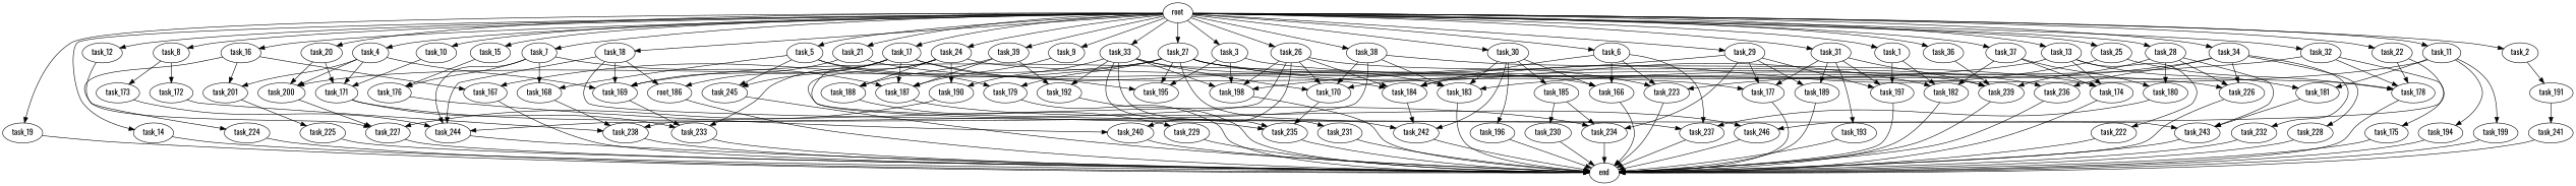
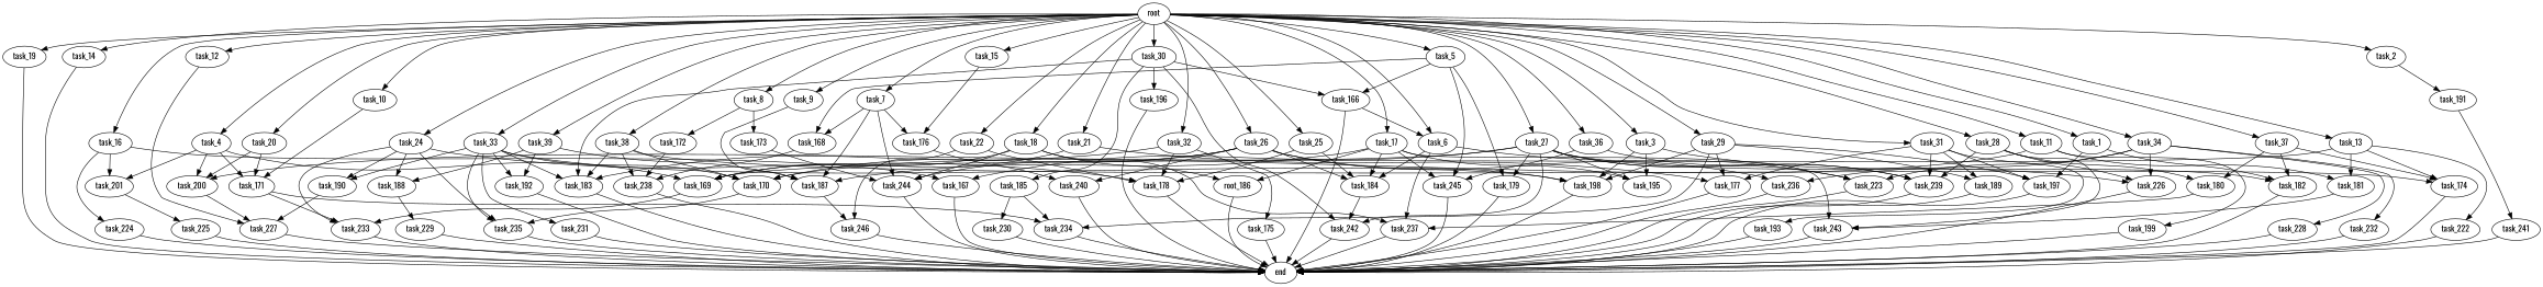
  digraph {
    fontname=Oswald
    node [fontname=Oswald]
    edge [fontname=Oswald]
    task_12
    task_227
    end
    task_199
    task_36
    task_239
    task_245
    task_19
    task_180
    task_237
    task_196
    root
    task_10
    task_18
    task_4
    task_33
    task_8
    task_15
    task_5
    task_27
    task_14
    task_21
    task_38
    task_16
    task_7
    task_26
    task_30
    task_17
    task_31
    task_2
    task_3
    task_22
    task_25
    task_29
    task_28
    task_6
    task_32
    task_39
    task_20
    task_9
    task_37
    task_1
    task_34
    task_13
    task_24
    task_11
    task_171
    task_169
    task_244
    n50 [label=root_186]
    task_200
    task_201
    task_183
    task_235
    task_192
    task_231
    task_170
    task_198
    task_190
    task_172
    task_173
    task_176
    task_168
    task_179
    task_166
    task_167
    task_242
    task_182
    task_223
    task_195
    task_177
    task_238
    task_174
    task_224
    task_187
    task_184
    task_236
    task_240
    task_185
    task_243
    task_189
    task_193
    task_197
    task_191
    task_226
    task_246
    task_178
    task_234
    task_175
    task_188
    task_228
    task_232
    task_222
    task_181
    task_233
-   task_194
    task_225
    task_241
    task_230
    task_229
    task_12 -> task_227
    task_227 -> end
    task_199 -> end
    task_36 -> task_239
+   task_36 -> task_245
    task_239 -> end
    task_245 -> end
    task_19 -> end
    task_180 -> task_237
    task_237 -> end
    task_196 -> end
    root -> task_12
    root -> task_36
    root -> task_19
    root -> task_10
    root -> task_18
    root -> task_4
    root -> task_33
    root -> task_8
    root -> task_15
    root -> task_5
    root -> task_27
    root -> task_14
    root -> task_21
    root -> task_38
    root -> task_16
    root -> task_7
    root -> task_26
    root -> task_30
    root -> task_17
    root -> task_31
    root -> task_2
    root -> task_3
    root -> task_22
    root -> task_25
    root -> task_29
    root -> task_28
    root -> task_6
    root -> task_32
    root -> task_39
    root -> task_20
    root -> task_9
    root -> task_37
    root -> task_1
    root -> task_34
    root -> task_13
    root -> task_24
    root -> task_11
    task_10 -> task_171
    task_18 -> task_237
    task_18 -> task_169
    task_18 -> task_244
    task_18 -> n50
    task_4 -> task_171
    task_4 -> task_169
    task_4 -> task_200
    task_4 -> task_201
    task_33 -> task_183
    task_33 -> task_235
    task_33 -> task_192
    task_33 -> task_231
    task_33 -> task_170
    task_33 -> task_198
    task_33 -> task_190
    task_8 -> task_172
    task_8 -> task_173
    task_15 -> task_176
    task_5 -> task_245
    task_5 -> task_168
    task_5 -> task_179
    task_5 -> task_166
    task_27 -> task_239
    task_27 -> task_200
    task_27 -> task_179
    task_27 -> task_167
    task_27 -> task_242
    task_27 -> task_182
    task_27 -> task_223
    task_27 -> task_195
    task_14 -> end
    task_21 -> task_169
    task_21 -> task_177
    task_38 -> task_183
    task_38 -> task_170
    task_38 -> task_238
    task_38 -> task_174
    task_16 -> task_201
    task_16 -> task_167
    task_16 -> task_224
    task_7 -> task_244
    task_7 -> task_176
    task_7 -> task_168
    task_7 -> task_187
    task_26 -> task_244
    task_26 -> task_170
    task_26 -> task_198
    task_26 -> task_184
    task_26 -> task_236
    task_26 -> task_240
    task_30 -> task_196
    task_30 -> task_183
    task_30 -> task_166
    task_30 -> task_242
    task_30 -> task_185
    task_17 -> task_245
    task_17 -> n50
    task_17 -> task_195
    task_17 -> task_187
    task_17 -> task_184
    task_17 -> task_243
    task_31 -> task_239
    task_31 -> task_177
    task_31 -> task_189
    task_31 -> task_193
    task_31 -> task_197
    task_2 -> task_191
    task_3 -> task_198
    task_3 -> task_195
    task_3 -> task_226
    task_22 -> task_246
    task_22 -> task_178
    task_25 -> task_184
    task_25 -> task_178
    task_29 -> task_198
    task_29 -> task_177
    task_29 -> task_189
    task_29 -> task_197
    task_29 -> task_234
    task_28 -> task_239
    task_28 -> task_180
    task_28 -> task_243
    task_28 -> task_226
    task_6 -> task_237
-   task_6 -> task_166
+   task_166 -> task_6
    task_6 -> task_223
    task_6 -> task_184
    task_32 -> task_183
    task_32 -> task_178
    task_32 -> task_175
    task_39 -> task_192
    task_39 -> task_187
    task_39 -> task_188
    task_20 -> task_171
    task_20 -> task_200
    task_9 -> task_187
    task_37 -> task_180
    task_37 -> task_182
    task_37 -> task_174
    task_1 -> task_182
    task_1 -> task_197
    task_34 -> task_223
    task_34 -> task_236
    task_34 -> task_226
    task_34 -> task_228
    task_34 -> task_232
    task_13 -> task_169
    task_13 -> task_174
    task_13 -> task_222
    task_13 -> task_181
    task_24 -> task_235
    task_24 -> task_190
    task_24 -> task_178
    task_24 -> task_188
    task_24 -> task_233
    task_11 -> task_199
    task_11 -> task_170
    task_11 -> task_181
-   task_11 -> task_194
    task_171 -> task_234
    task_171 -> task_233
    task_169 -> task_233
    task_244 -> end
    n50 -> end
    task_200 -> task_227
    task_201 -> task_225
    task_183 -> end
    task_235 -> end
    task_192 -> end
    task_231 -> end
    task_170 -> task_235
    task_198 -> end
    task_190 -> task_227
    task_172 -> task_238
    task_173 -> task_244
    task_176 -> task_240
    task_168 -> task_238
    task_179 -> end
    task_166 -> end
    task_167 -> end
    task_242 -> end
    task_182 -> end
    task_223 -> end
    task_177 -> end
    task_238 -> end
    task_174 -> end
    task_224 -> end
    task_187 -> task_246
    task_184 -> task_242
    task_236 -> end
    task_240 -> end
    task_185 -> task_234
    task_185 -> task_230
    task_243 -> end
    task_189 -> end
    task_193 -> end
    task_197 -> end
    task_191 -> task_241
    task_226 -> end
    task_246 -> end
    task_178 -> end
    task_234 -> end
    task_175 -> end
    task_188 -> task_229
    task_228 -> end
    task_232 -> end
    task_222 -> end
    task_181 -> task_243
    task_233 -> end
-   task_194 -> end
    task_225 -> end
    task_241 -> end
    task_230 -> end
    task_229 -> end
  }
